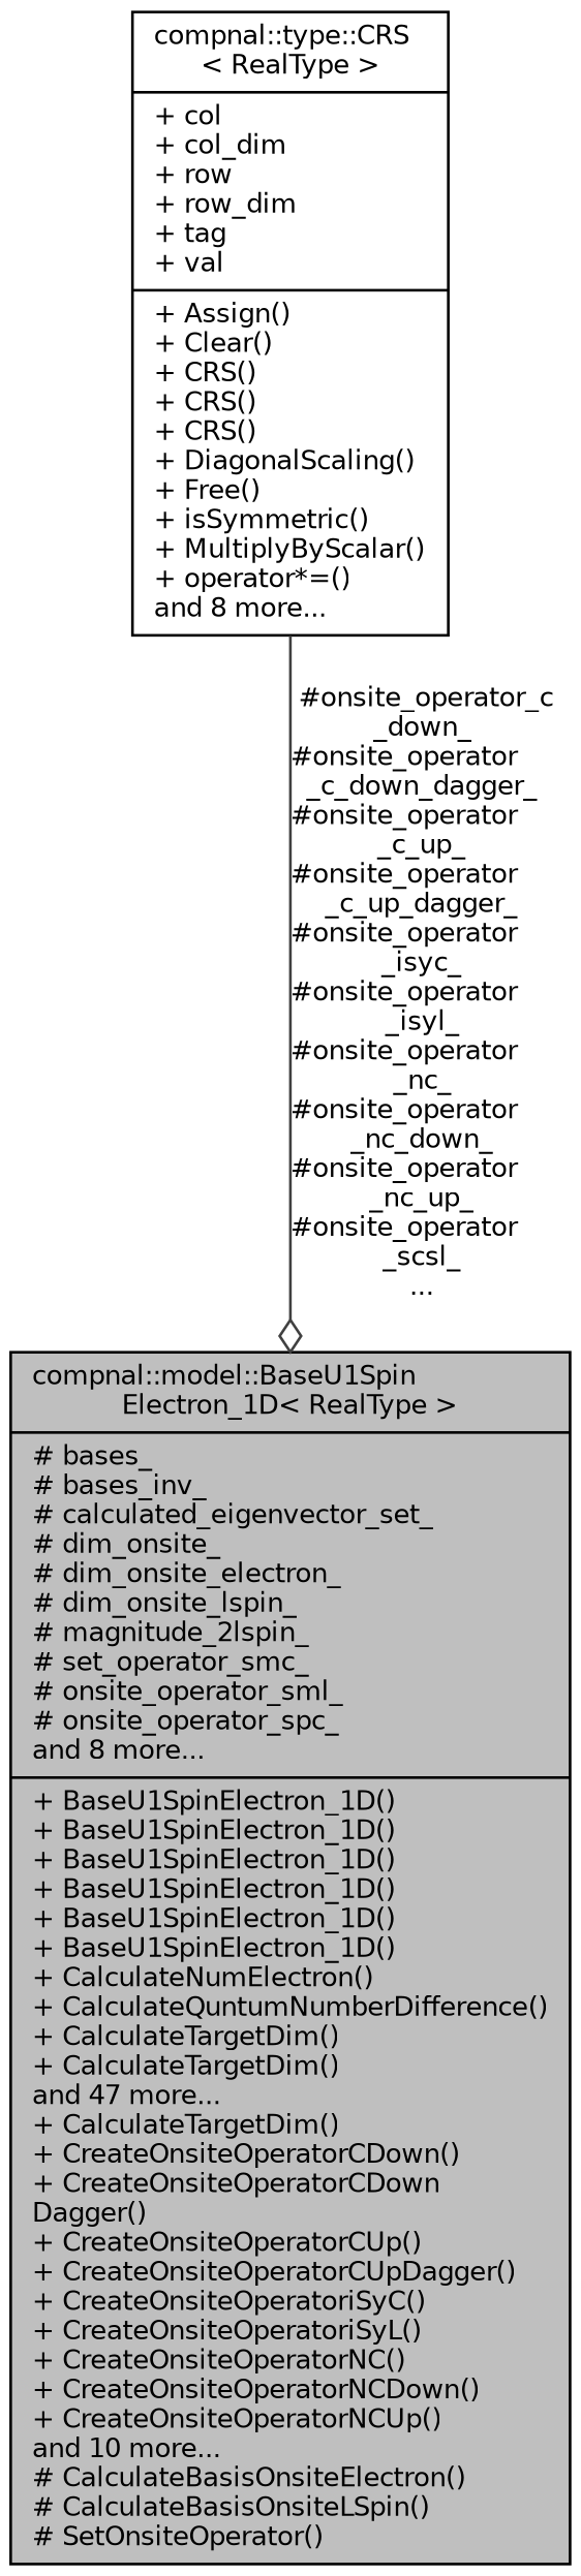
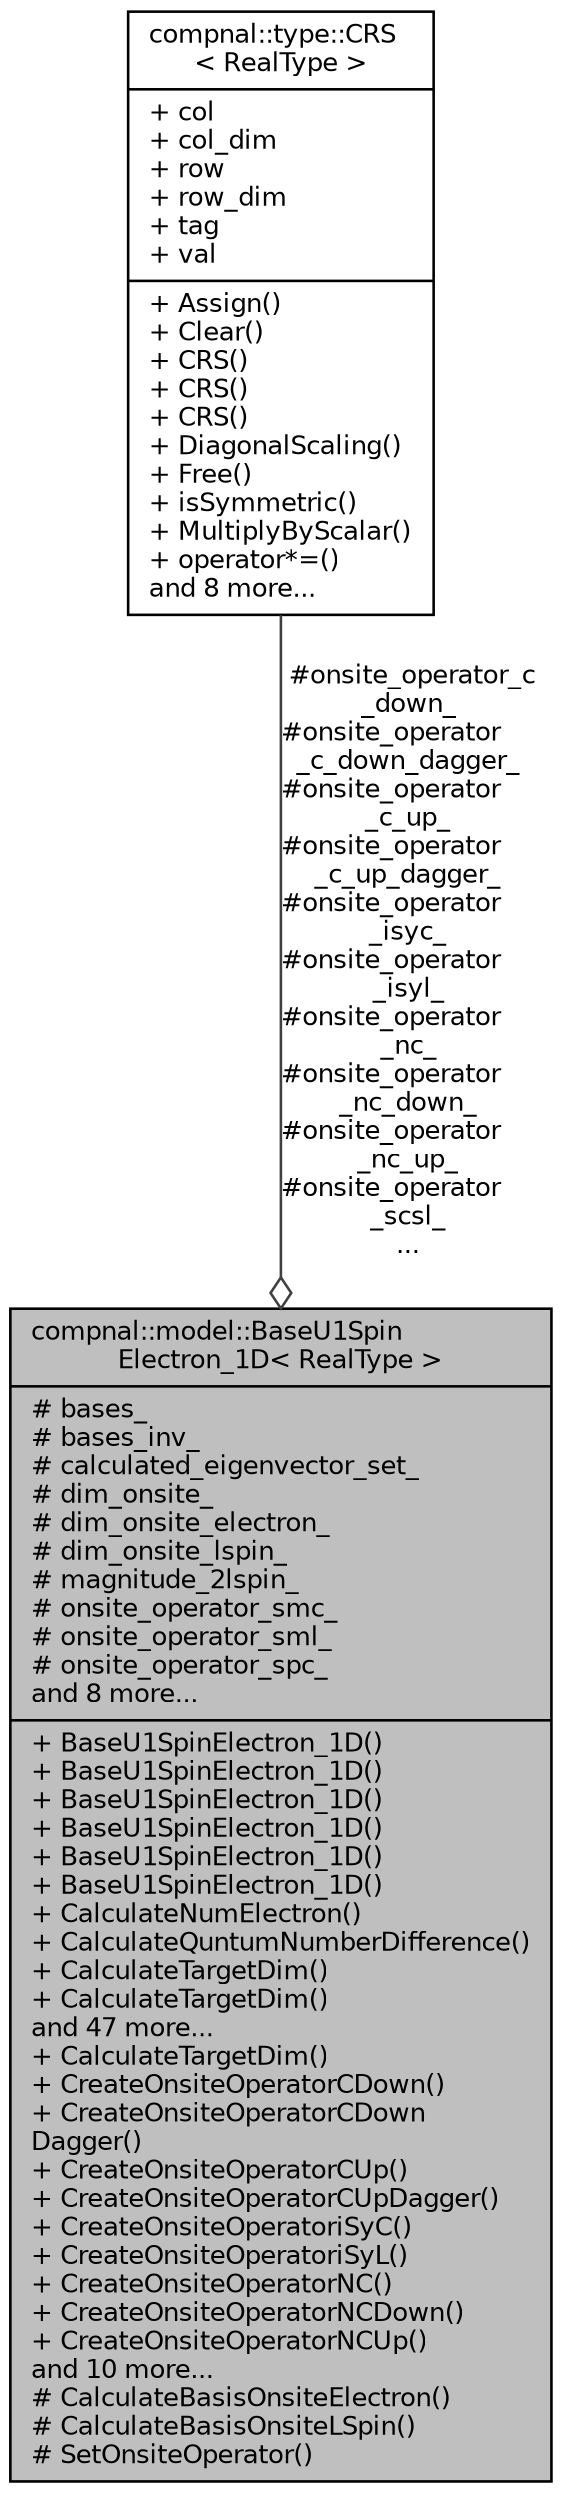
  digraph {
    node [color=black fontname=Helvetica fontsize=10 shape=record style=filled]
-   n1 [fillcolor=grey75 fontcolor=black height=0.2 label="{compnal::model::BaseU1Spin\lElectron_1D\< RealType \>\n|# bases_\l# bases_inv_\l# calculated_eigenvector_set_\l# dim_onsite_\l# dim_onsite_electron_\l# dim_onsite_lspin_\l# magnitude_2lspin_\l# set_operator_smc_\l# onsite_operator_sml_\l# onsite_operator_spc_\land 8 more...\l|+ BaseU1SpinElectron_1D()\l+ BaseU1SpinElectron_1D()\l+ BaseU1SpinElectron_1D()\l+ BaseU1SpinElectron_1D()\l+ BaseU1SpinElectron_1D()\l+ BaseU1SpinElectron_1D()\l+ CalculateNumElectron()\l+ CalculateQuntumNumberDifference()\l+ CalculateTargetDim()\l+ CalculateTargetDim()\land 47 more...\l+ CalculateTargetDim()\l+ CreateOnsiteOperatorCDown()\l+ CreateOnsiteOperatorCDown\lDagger()\l+ CreateOnsiteOperatorCUp()\l+ CreateOnsiteOperatorCUpDagger()\l+ CreateOnsiteOperatoriSyC()\l+ CreateOnsiteOperatoriSyL()\l+ CreateOnsiteOperatorNC()\l+ CreateOnsiteOperatorNCDown()\l+ CreateOnsiteOperatorNCUp()\land 10 more...\l# CalculateBasisOnsiteElectron()\l# CalculateBasisOnsiteLSpin()\l# SetOnsiteOperator()\l}" width=0.4]
+   n1 [fillcolor=grey75 fontcolor=black height=0.2 label="{compnal::model::BaseU1Spin\lElectron_1D\< RealType \>\n|# bases_\l# bases_inv_\l# calculated_eigenvector_set_\l# dim_onsite_\l# dim_onsite_electron_\l# dim_onsite_lspin_\l# magnitude_2lspin_\l# onsite_operator_smc_\l# onsite_operator_sml_\l# onsite_operator_spc_\land 8 more...\l|+ BaseU1SpinElectron_1D()\l+ BaseU1SpinElectron_1D()\l+ BaseU1SpinElectron_1D()\l+ BaseU1SpinElectron_1D()\l+ BaseU1SpinElectron_1D()\l+ BaseU1SpinElectron_1D()\l+ CalculateNumElectron()\l+ CalculateQuntumNumberDifference()\l+ CalculateTargetDim()\l+ CalculateTargetDim()\land 47 more...\l+ CalculateTargetDim()\l+ CreateOnsiteOperatorCDown()\l+ CreateOnsiteOperatorCDown\lDagger()\l+ CreateOnsiteOperatorCUp()\l+ CreateOnsiteOperatorCUpDagger()\l+ CreateOnsiteOperatoriSyC()\l+ CreateOnsiteOperatoriSyL()\l+ CreateOnsiteOperatorNC()\l+ CreateOnsiteOperatorNCDown()\l+ CreateOnsiteOperatorNCUp()\land 10 more...\l# CalculateBasisOnsiteElectron()\l# CalculateBasisOnsiteLSpin()\l# SetOnsiteOperator()\l}" width=0.4]
    n2 [fillcolor=white height=0.2 label="{compnal::type::CRS\l\< RealType \>\n|+ col\l+ col_dim\l+ row\l+ row_dim\l+ tag\l+ val\l|+ Assign()\l+ Clear()\l+ CRS()\l+ CRS()\l+ CRS()\l+ DiagonalScaling()\l+ Free()\l+ isSymmetric()\l+ MultiplyByScalar()\l+ operator*=()\land 8 more...\l}" width=0.4]
    n2 -> n1 [arrowhead=odiamond color=grey25 fontname=Helvetica fontsize=10 label=" #onsite_operator_c\l_down_\n#onsite_operator\l_c_down_dagger_\n#onsite_operator\l_c_up_\n#onsite_operator\l_c_up_dagger_\n#onsite_operator\l_isyc_\n#onsite_operator\l_isyl_\n#onsite_operator\l_nc_\n#onsite_operator\l_nc_down_\n#onsite_operator\l_nc_up_\n#onsite_operator\l_scsl_\n..." labelfontname=Helvetica labelfontsize=10 style=solid]
  }
